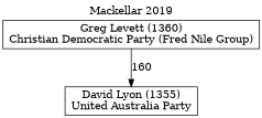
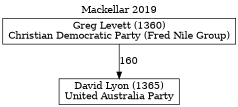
  digraph {
    label="Mackellar 2019"
    labelloc=t
    mclimit=10
    node [shape=box]
-   n1 [label="David Lyon (1355)\nUnited Australia Party"]
+   n1 [label="David Lyon (1365)\nUnited Australia Party"]
    n2 [label="Greg Levett (1360)\nChristian Democratic Party (Fred Nile Group)"]
    n2 -> n1 [label=160]
  }
